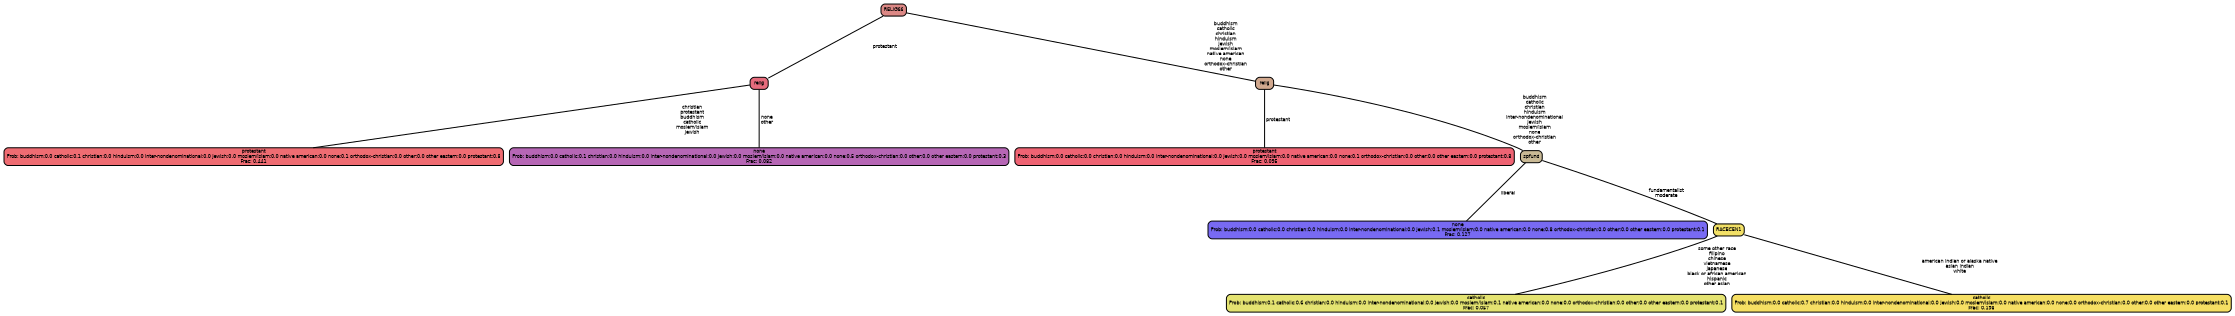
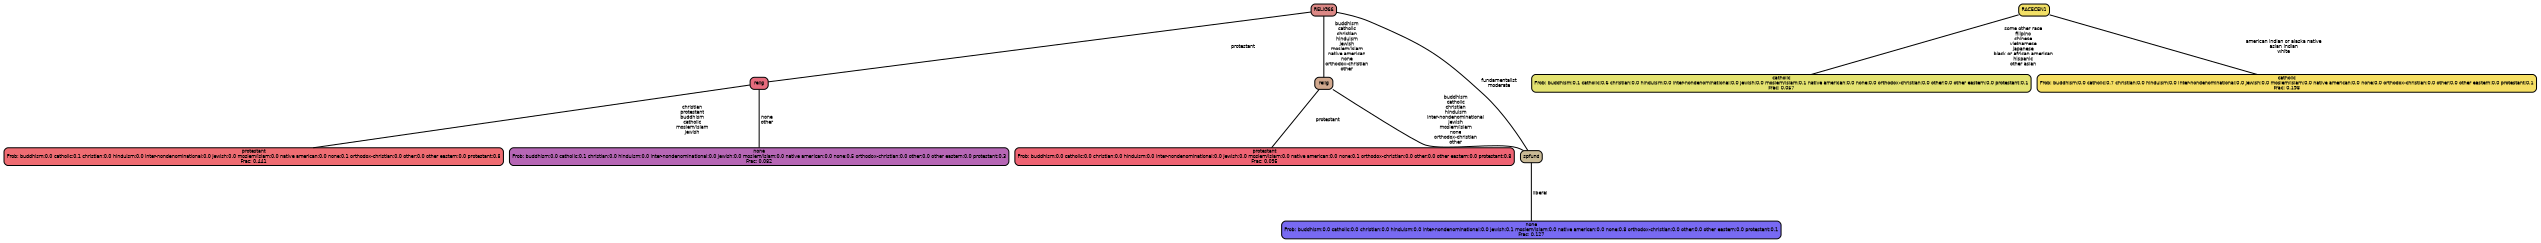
  graph {
    ranksep="0 equally"
    splines=straight
    node [color=black fontcolor=black fontname=helvetica penwidth=3 shape=box style="filled, rounded"]
    edge [color=black fontname=helvetica penwidth=3]
    n1 [fillcolor="#ef6c72" label="protestant\nProb: buddhism:0.0 catholic:0.1 christian:0.0 hinduism:0.0 inter-nondenominational:0.0 jewish:0.0 moslem/islam:0.0 native american:0.0 none:0.1 orthodox-christian:0.0 other:0.0 other eastern:0.0 protestant:0.8\nFrac: 0.441"]
    n2 [fillcolor="#e66b7c" label=relig]
    n3 [fillcolor="#b666b5" label="none\nProb: buddhism:0.0 catholic:0.1 christian:0.0 hinduism:0.0 inter-nondenominational:0.0 jewish:0.0 moslem/islam:0.0 native american:0.0 none:0.5 orthodox-christian:0.0 other:0.0 other eastern:0.0 protestant:0.3\nFrac: 0.082"]
    n4 [fillcolor="#dc8885" label=RELIG66]
    n5 [fillcolor="#d1a88e" label=relig]
    n6 [fillcolor="#ef6373" label="protestant\nProb: buddhism:0.0 catholic:0.0 christian:0.0 hinduism:0.0 inter-nondenominational:0.0 jewish:0.0 moslem/islam:0.0 native american:0.0 none:0.1 orthodox-christian:0.0 other:0.0 other eastern:0.0 protestant:0.8\nFrac: 0.095"]
    n7 [fillcolor="#c9b995" label=spfund]
    n8 [fillcolor="#786af3" label="none\nProb: buddhism:0.0 catholic:0.0 christian:0.0 hinduism:0.0 inter-nondenominational:0.0 jewish:0.1 moslem/islam:0.0 native american:0.0 none:0.8 orthodox-christian:0.0 other:0.0 other eastern:0.0 protestant:0.1\nFrac: 0.127"]
    n9 [fillcolor="#f2e066" label=RACECEN1]
    n10 [fillcolor="#e4e371" label="catholic\nProb: buddhism:0.1 catholic:0.6 christian:0.0 hinduism:0.0 inter-nondenominational:0.0 jewish:0.0 moslem/islam:0.1 native american:0.0 none:0.0 orthodox-christian:0.0 other:0.0 other eastern:0.0 protestant:0.1\nFrac: 0.057"]
    n11 [fillcolor="#f6df63" label="catholic\nProb: buddhism:0.0 catholic:0.7 christian:0.0 hinduism:0.0 inter-nondenominational:0.0 jewish:0.0 moslem/islam:0.0 native american:0.0 none:0.0 orthodox-christian:0.0 other:0.0 other eastern:0.0 protestant:0.1\nFrac: 0.198"]
    subgraph sub_1 {
      rank=same
    }
    n2 -- n1 [label=" christian\n protestant\n buddhism\n catholic\n moslem/islam\n jewish"]
    n2 -- n3 [label=" none\n other"]
    n4 -- n2 [label=" protestant"]
    n4 -- n5 [label=" buddhism\n catholic\n christian\n hinduism\n jewish\n moslem/islam\n native american\n none\n orthodox-christian\n other"]
    n5 -- n6 [label=" protestant"]
    n5 -- n7 [label=" buddhism\n catholic\n christian\n hinduism\n inter-nondenominational\n jewish\n moslem/islam\n none\n orthodox-christian\n other"]
    n7 -- n8 [label=" liberal"]
-   n7 -- n9 [label=" fundamentalist\n moderate"]
+   n7 -- n4 [label=" fundamentalist\n moderate"]
    n9 -- n10 [label=" some other race\n filipino\n chinese\n vietnamese\n japanese\n black or african american\n hispanic\n other asian"]
    n9 -- n11 [label=" american indian or alaska native\n asian indian\n white"]
  }
